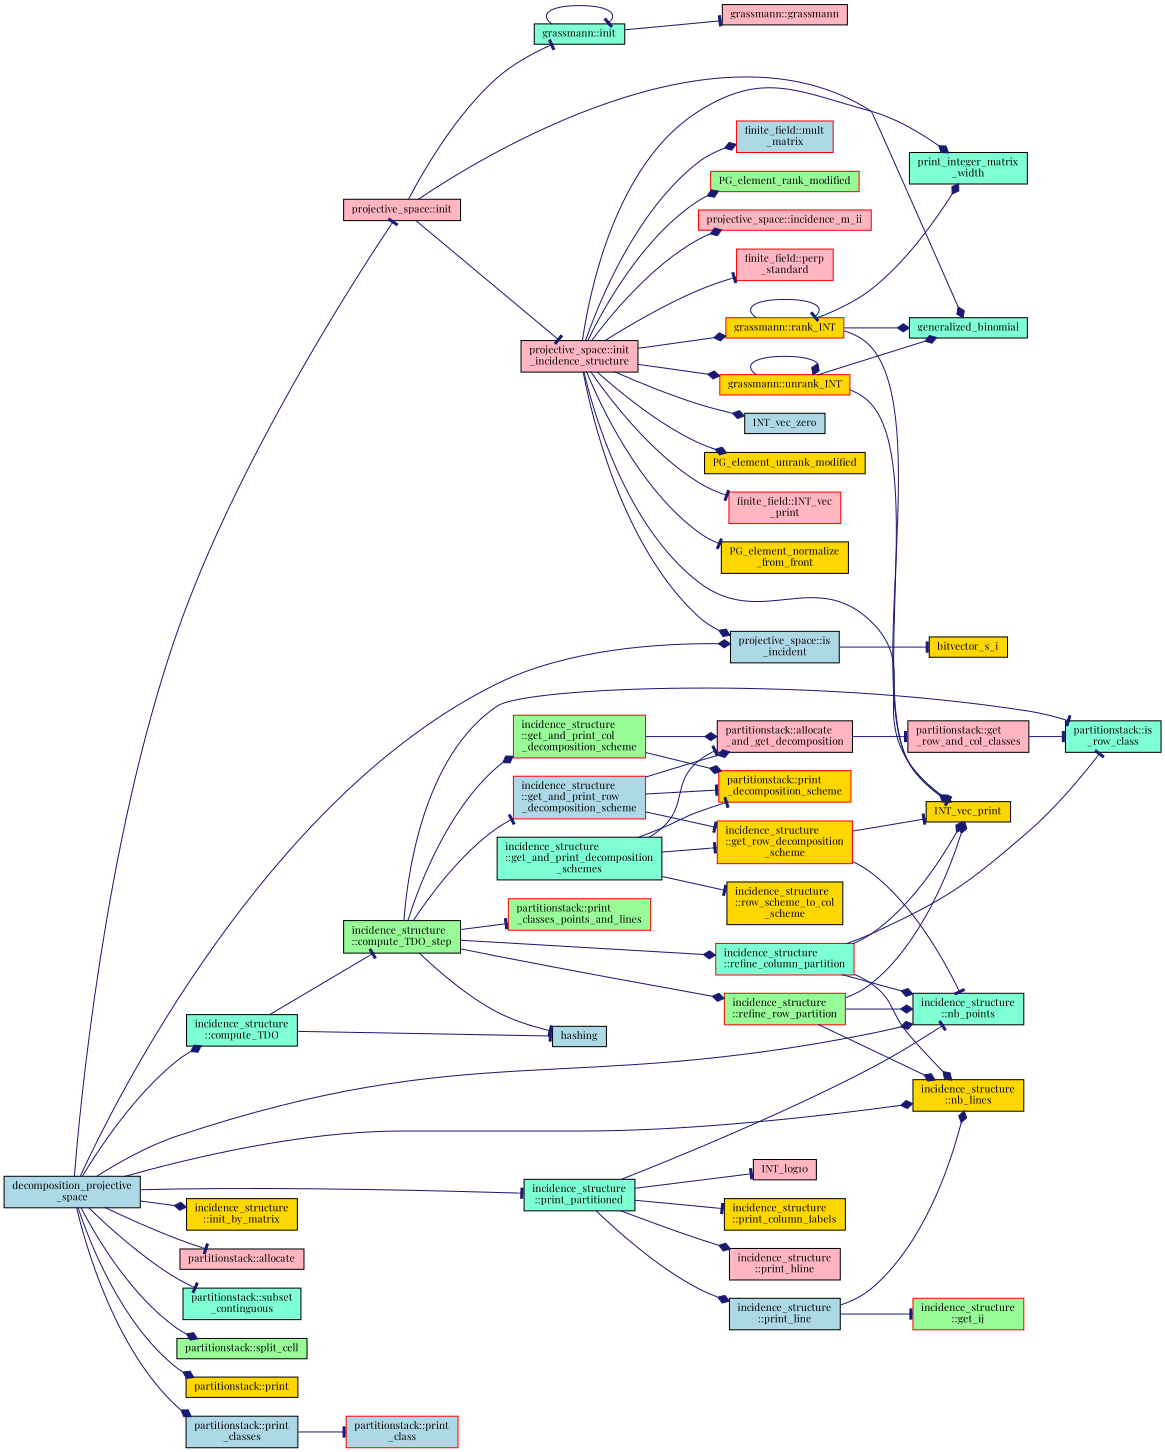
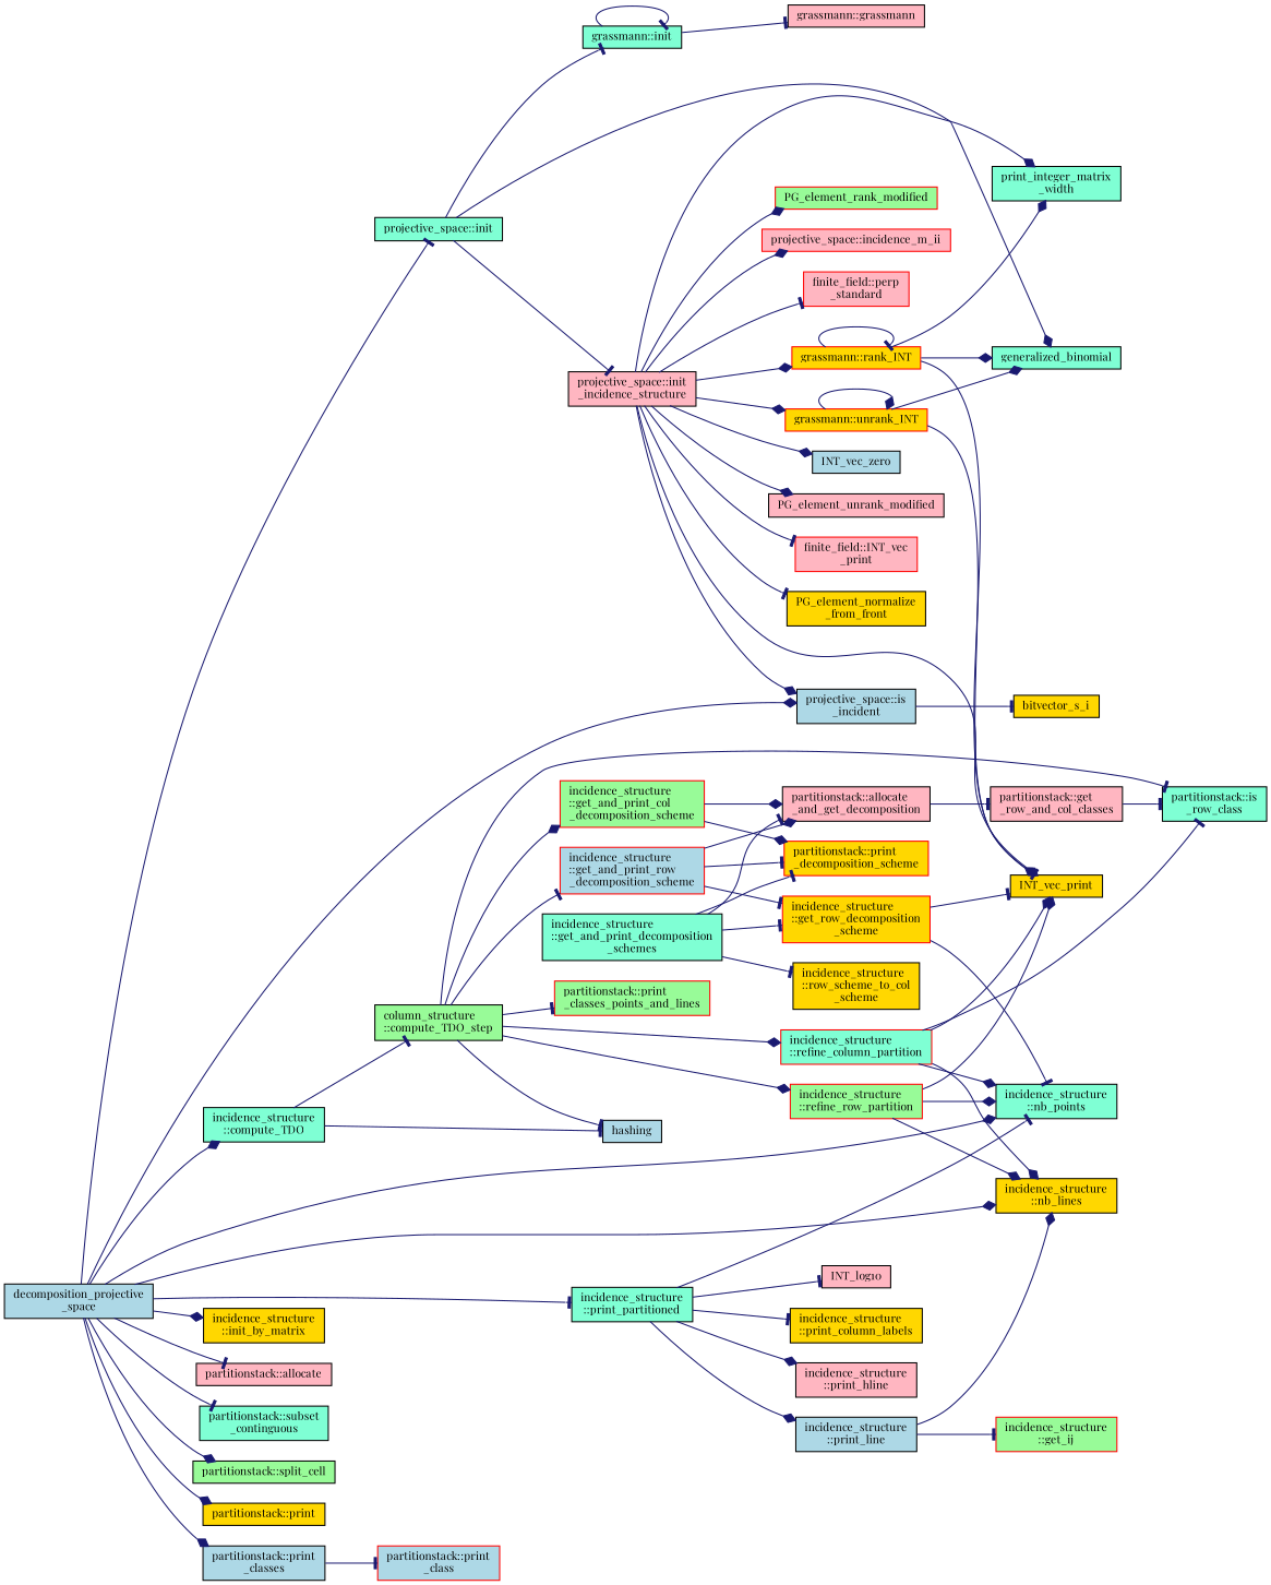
  digraph {
    fontname="Playfair Display"
    rankdir=LR
    node [color=black fillcolor=gold fontname="Playfair Display" fontsize=10 shape=record style=filled]
    edge [arrowhead=diamond color=midnightblue fontname="Playfair Display" fontsize=10 labelfontname=Helvetica labelfontsize=10 style=solid]
    n1 [fillcolor=lightblue fontcolor=black height=0.2 label="decomposition_projective\l_space" width=0.4]
-   n2 [fillcolor=lightpink height=0.2 label="projective_space::init" width=0.4]
+   n2 [fillcolor=aquamarine height=0.2 label="projective_space::init" width=0.4]
    n3 [fillcolor=lightblue height=0.2 label="projective_space::is\l_incident" width=0.4]
    n4 [height=0.2 label="incidence_structure\l::init_by_matrix" width=0.4]
    n5 [fillcolor=lightpink height=0.2 label="partitionstack::allocate" width=0.4]
    n6 [fillcolor=aquamarine height=0.2 label="partitionstack::subset\l_continguous" width=0.4]
    n7 [fillcolor=aquamarine height=0.2 label="incidence_structure\l::nb_points" width=0.4]
    n8 [height=0.2 label="incidence_structure\l::nb_lines" width=0.4]
    n9 [fillcolor=palegreen height=0.2 label="partitionstack::split_cell" width=0.4]
    n10 [height=0.2 label="partitionstack::print" width=0.4]
    n11 [fillcolor=aquamarine height=0.2 label="incidence_structure\l::compute_TDO" width=0.4]
    n12 [fillcolor=aquamarine height=0.2 label="incidence_structure\l::print_partitioned" width=0.4]
    n13 [fillcolor=lightblue height=0.2 label="partitionstack::print\l_classes" width=0.4]
    n14 [fillcolor=aquamarine height=0.2 label="grassmann::init" width=0.4]
    n15 [fillcolor=aquamarine height=0.2 label=generalized_binomial width=0.4]
    n16 [fillcolor=lightpink height=0.2 label="projective_space::init\l_incidence_structure" width=0.4]
    n17 [height=0.2 label=bitvector_s_i width=0.4]
-   n18 [fillcolor=palegreen height=0.2 label="incidence_structure\l::compute_TDO_step" width=0.4]
+   n18 [fillcolor=palegreen height=0.2 label="column_structure\l::compute_TDO_step" width=0.4]
    n19 [fillcolor=lightblue height=0.2 label=hashing width=0.4]
    n20 [fillcolor=lightpink height=0.2 label=INT_log10 width=0.4]
    n21 [height=0.2 label="incidence_structure\l::print_column_labels" width=0.4]
    n22 [fillcolor=lightpink height=0.2 label="incidence_structure\l::print_hline" width=0.4]
    n23 [fillcolor=lightblue height=0.2 label="incidence_structure\l::print_line" width=0.4]
    n24 [fillcolor=aquamarine height=0.2 label="incidence_structure\l::get_and_print_decomposition\l_schemes" width=0.4]
    n25 [fillcolor=lightpink height=0.2 label="partitionstack::allocate\l_and_get_decomposition" width=0.4]
    n26 [color=red height=0.2 label="partitionstack::print\l_decomposition_scheme" width=0.4]
    n27 [color=red height=0.2 label="incidence_structure\l::get_row_decomposition\l_scheme" width=0.4]
    n28 [height=0.2 label="incidence_structure\l::row_scheme_to_col\l_scheme" width=0.4]
    n29 [color=red fillcolor=lightblue height=0.2 label="partitionstack::print\l_class" width=0.4]
    n30 [fillcolor=lightpink height=0.2 label="grassmann::grassmann" width=0.4]
    n31 [fillcolor=lightblue height=0.2 label=INT_vec_zero width=0.4]
-   n32 [height=0.2 label=PG_element_unrank_modified width=0.4]
+   n32 [fillcolor=lightpink height=0.2 label=PG_element_unrank_modified width=0.4]
    n33 [height=0.2 label=INT_vec_print width=0.4]
    n34 [color=red fillcolor=lightpink height=0.2 label="finite_field::INT_vec\l_print" width=0.4]
    n35 [height=0.2 label="PG_element_normalize\l_from_front" width=0.4]
    n36 [color=red height=0.2 label="grassmann::unrank_INT" width=0.4]
    n37 [fillcolor=aquamarine height=0.2 label="print_integer_matrix\l_width" width=0.4]
    n38 [color=red height=0.2 label="grassmann::rank_INT" width=0.4]
-   n39 [color=red fillcolor=lightblue height=0.2 label="finite_field::mult\l_matrix" width=0.4]
    n40 [color=red fillcolor=palegreen height=0.2 label=PG_element_rank_modified width=0.4]
    n41 [color=red fillcolor=lightpink height=0.2 label="projective_space::incidence_m_ii" width=0.4]
    n42 [color=red fillcolor=lightpink height=0.2 label="finite_field::perp\l_standard" width=0.4]
    n43 [fillcolor=aquamarine height=0.2 label="partitionstack::is\l_row_class" width=0.4]
    n44 [color=red fillcolor=aquamarine height=0.2 label="incidence_structure\l::refine_column_partition" width=0.4]
    n45 [color=red fillcolor=palegreen height=0.2 label="incidence_structure\l::get_and_print_col\l_decomposition_scheme" width=0.4]
    n46 [color=red fillcolor=palegreen height=0.2 label="partitionstack::print\l_classes_points_and_lines" width=0.4]
    n47 [color=red fillcolor=palegreen height=0.2 label="incidence_structure\l::refine_row_partition" width=0.4]
    n48 [color=red fillcolor=lightblue height=0.2 label="incidence_structure\l::get_and_print_row\l_decomposition_scheme" width=0.4]
    n49 [fillcolor=lightpink height=0.2 label="partitionstack::get\l_row_and_col_classes" width=0.4]
    n50 [color=red fillcolor=palegreen height=0.2 label="incidence_structure\l::get_ij" width=0.4]
    n1 -> n2 [arrowhead=tee]
    n1 -> n3
    n1 -> n4
    n1 -> n5 [arrowhead=tee]
    n1 -> n6 [arrowhead=tee]
    n1 -> n7
    n1 -> n8
    n1 -> n9
    n1 -> n10
    n1 -> n11
    n1 -> n12 [arrowhead=tee]
    n1 -> n13
    n2 -> n14 [arrowhead=tee]
    n2 -> n15
    n2 -> n16 [arrowhead=tee]
    n3 -> n17 [arrowhead=tee]
    n11 -> n18 [arrowhead=tee]
    n11 -> n19 [arrowhead=tee]
    n12 -> n7 [arrowhead=tee]
    n12 -> n20 [arrowhead=tee]
    n12 -> n21 [arrowhead=tee]
    n12 -> n22
    n12 -> n23
    n13 -> n29 [arrowhead=tee]
    n14 -> n14 [arrowhead=tee]
    n14 -> n30 [arrowhead=tee]
    n16 -> n3
    n16 -> n31
    n16 -> n32
    n16 -> n33
    n16 -> n34 [arrowhead=tee]
    n16 -> n35 [arrowhead=tee]
    n16 -> n36
    n16 -> n37
    n16 -> n38
-   n16 -> n39
    n16 -> n40
    n16 -> n41
    n16 -> n42 [arrowhead=tee]
    n18 -> n19 [arrowhead=tee]
    n18 -> n43 [arrowhead=tee]
    n18 -> n44
    n18 -> n45
    n18 -> n46 [arrowhead=tee]
    n18 -> n47
    n18 -> n48 [arrowhead=tee]
    n23 -> n8
    n23 -> n50 [arrowhead=tee]
    n24 -> n25 [arrowhead=tee]
    n24 -> n26 [arrowhead=tee]
    n24 -> n27 [arrowhead=tee]
    n24 -> n28 [arrowhead=tee]
    n25 -> n49 [arrowhead=tee]
    n27 -> n7 [arrowhead=tee]
    n27 -> n33 [arrowhead=tee]
    n36 -> n15
    n36 -> n33 [arrowhead=tee]
    n36 -> n36
    n38 -> n15
    n38 -> n33
    n38 -> n37
    n38 -> n38 [arrowhead=tee]
    n44 -> n7
    n44 -> n8
    n44 -> n33
    n44 -> n43 [arrowhead=tee]
    n45 -> n25
    n45 -> n26
    n47 -> n7
    n47 -> n8
    n47 -> n33
    n48 -> n25
    n48 -> n26 [arrowhead=tee]
    n48 -> n27 [arrowhead=tee]
    n49 -> n43 [arrowhead=tee]
  }
